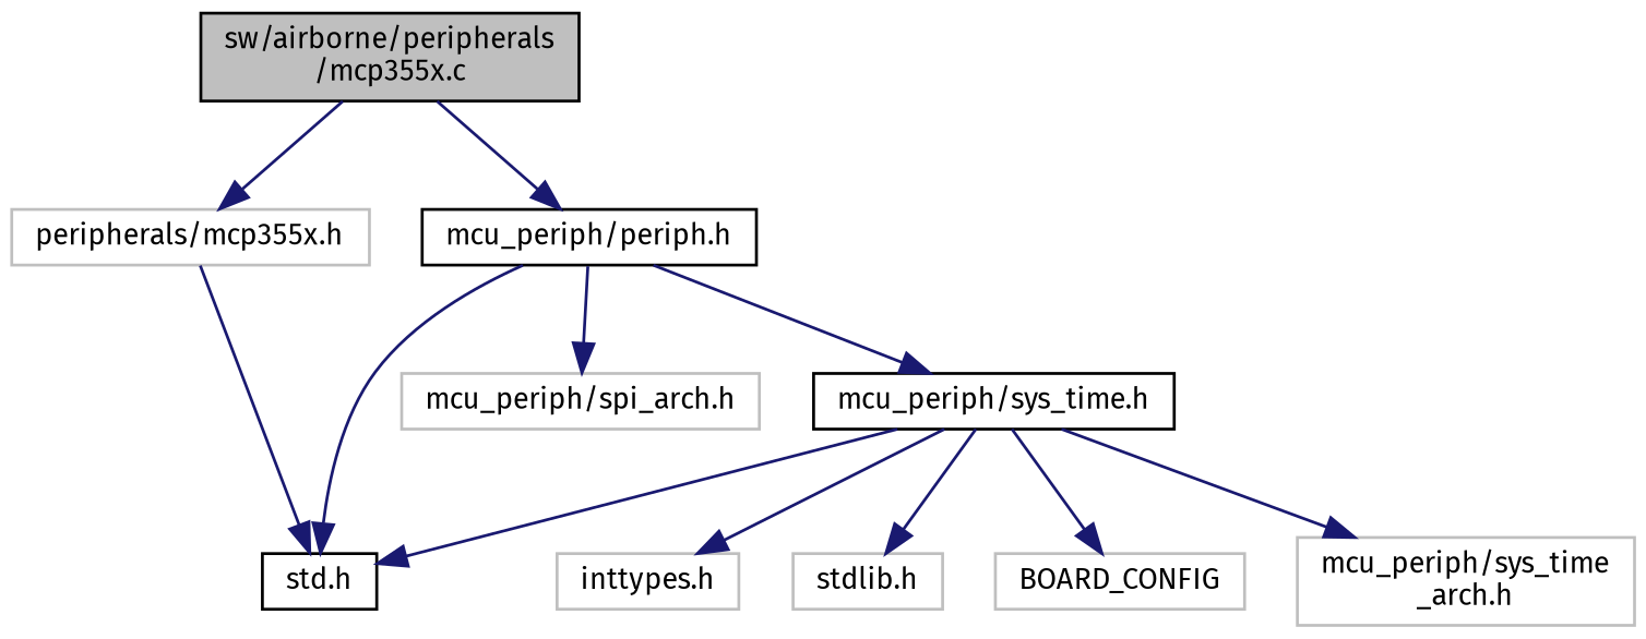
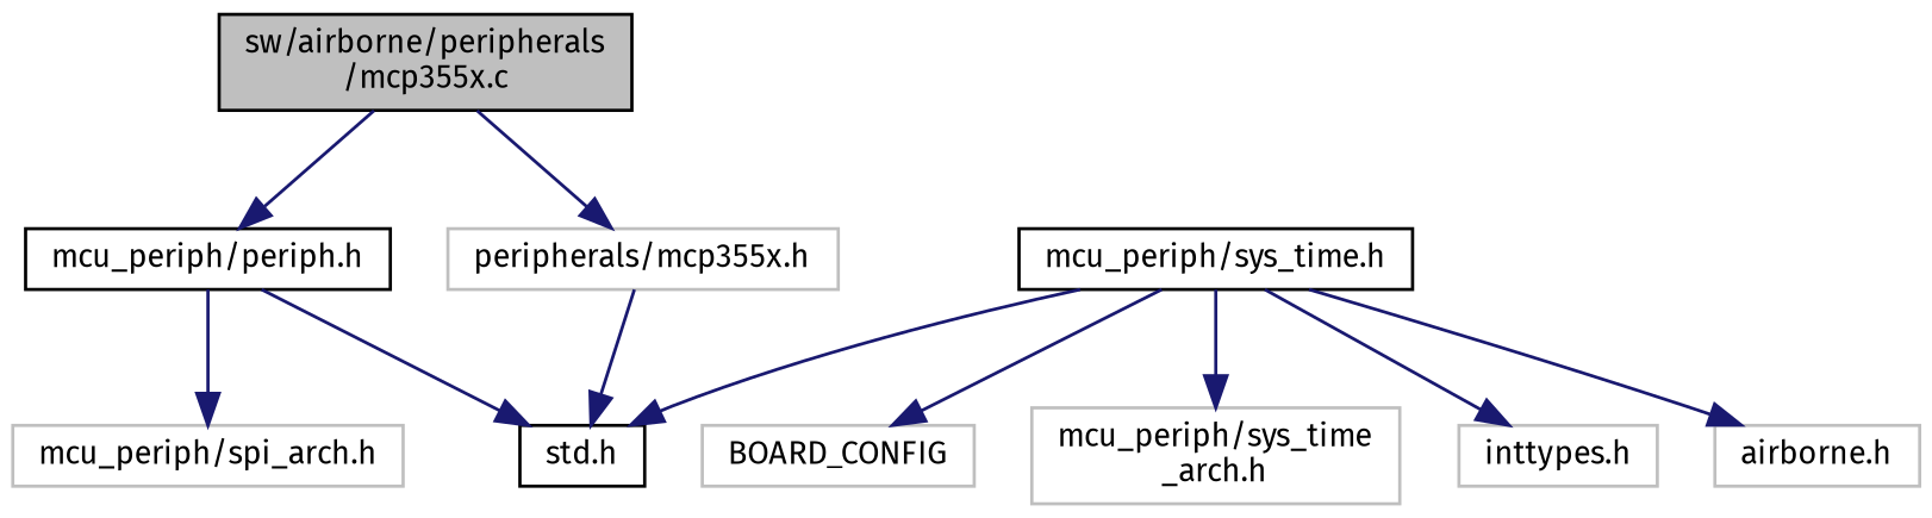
  digraph {
    fontname="Fira Sans"
    node [color=grey75 fillcolor=white fontname="Fira Sans" fontsize=10 shape=record style=filled]
    edge [color=midnightblue fontname="Fira Sans" fontsize=10 labelfontname=FreeSans labelfontsize=10 style=solid]
    n1 [color=black fillcolor=grey75 fontcolor=black height=0.2 label="sw/airborne/peripherals\l/mcp355x.c" width=0.4]
    n2 [height=0.2 label="peripherals/mcp355x.h" width=0.4]
    n3 [color=black height=0.2 label="mcu_periph/periph.h" width=0.4]
    n4 [color=black height=0.2 label="std.h" width=0.4]
    n5 [height=0.2 label="mcu_periph/spi_arch.h" width=0.4]
    n6 [color=black height=0.2 label="mcu_periph/sys_time.h" width=0.4]
    n7 [height=0.2 label="inttypes.h" width=0.4]
-   n8 [height=0.2 label="stdlib.h" width=0.4]
+   n8 [height=0.2 label="airborne.h" width=0.4]
    n9 [height=0.2 label=BOARD_CONFIG width=0.4]
    n10 [height=0.2 label="mcu_periph/sys_time\l_arch.h" width=0.4]
    n1 -> n2
    n1 -> n3
    n2 -> n4
    n3 -> n4
    n3 -> n5
-   n3 -> n6
    n6 -> n4
    n6 -> n7
    n6 -> n8
    n6 -> n9
    n6 -> n10
  }
